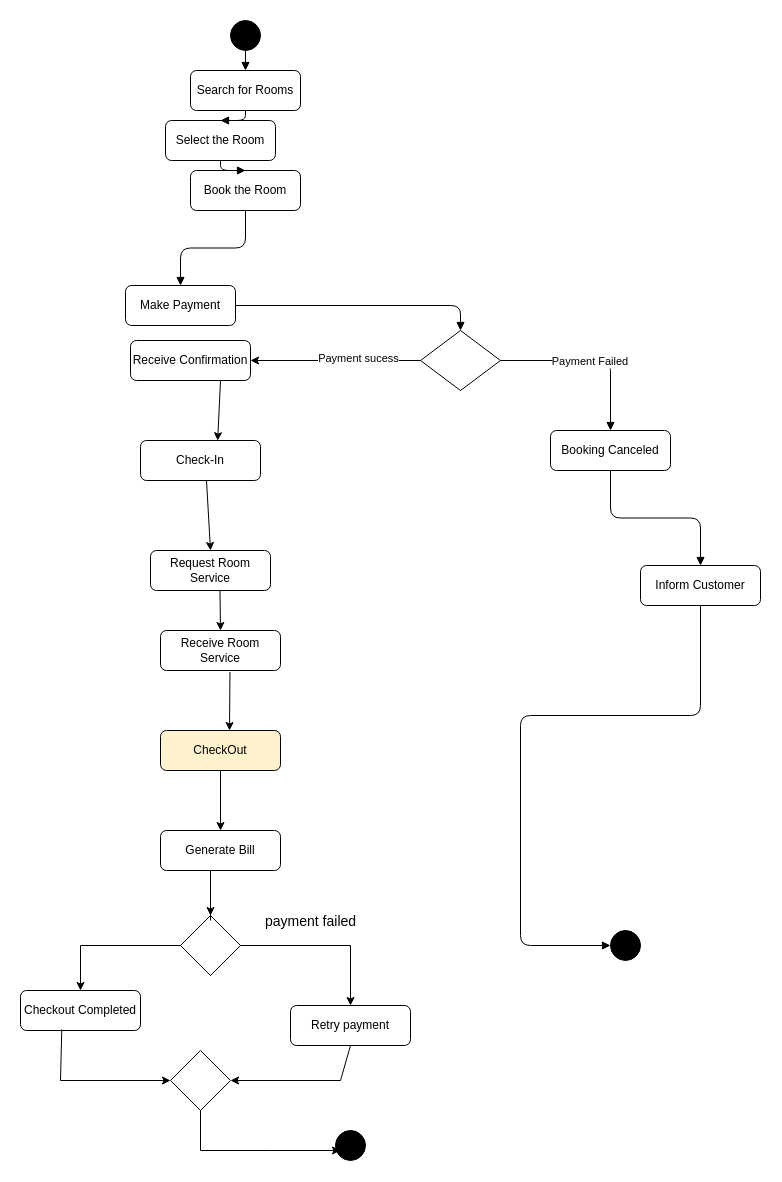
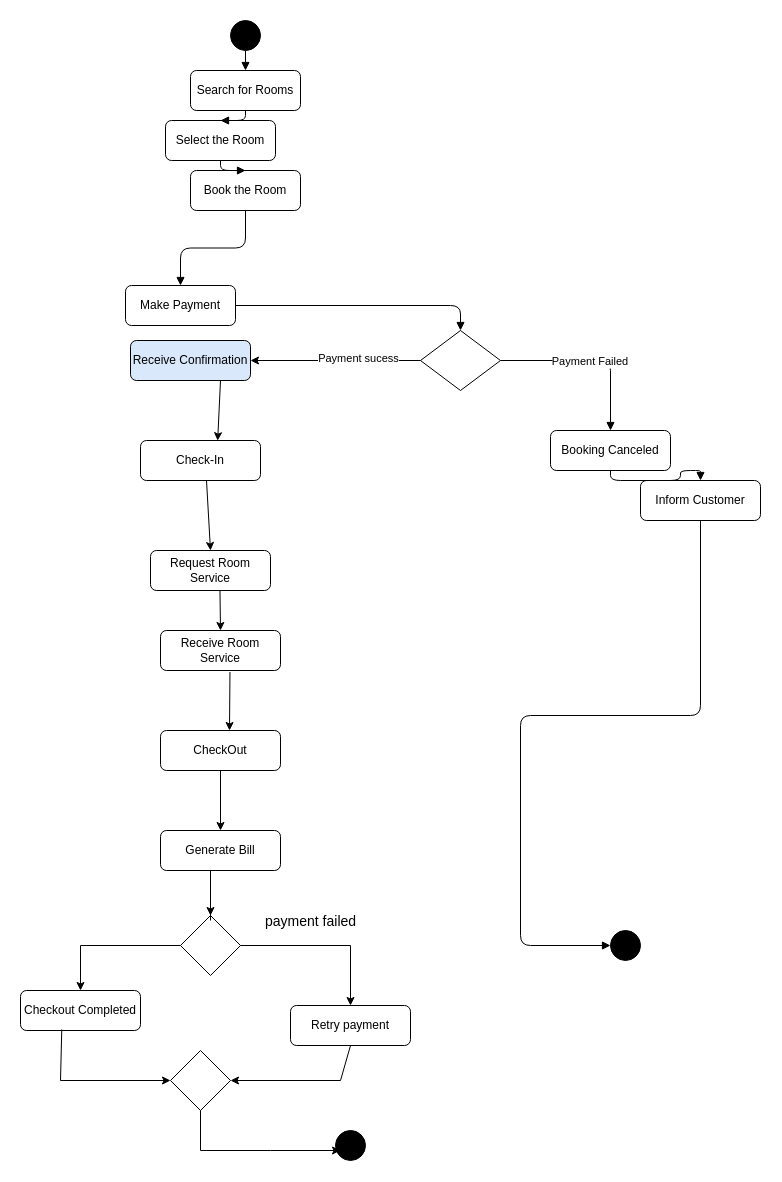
  <mxCell id="0" />
  <mxCell id="1" parent="0" />
  <mxCell id="2" value="" style="ellipse;whiteSpace=wrap;html=1;aspect=fixed;fillColor=#000000;" parent="1" vertex="1"><mxGeometry x="230" y="20" width="30" height="30" as="geometry" /></mxCell>
  <mxCell id="3" value="Search for Rooms" style="rounded=1;whiteSpace=wrap;html=1;" parent="1" vertex="1"><mxGeometry x="190" y="70" width="110" height="40" as="geometry" /></mxCell>
  <mxCell id="4" style="edgeStyle=orthogonalEdgeStyle;endArrow=block;" parent="1" source="2" target="3" edge="1"><mxGeometry relative="1" as="geometry" /></mxCell>
  <mxCell id="5" value="Select the Room" style="rounded=1;whiteSpace=wrap;html=1;" parent="1" vertex="1"><mxGeometry x="165" y="120" width="110" height="40" as="geometry" /></mxCell>
  <mxCell id="6" style="edgeStyle=orthogonalEdgeStyle;endArrow=block;" parent="1" source="3" target="5" edge="1"><mxGeometry relative="1" as="geometry" /></mxCell>
  <mxCell id="7" value="Book the Room" style="rounded=1;whiteSpace=wrap;html=1;" parent="1" vertex="1"><mxGeometry x="190" y="170" width="110" height="40" as="geometry" /></mxCell>
  <mxCell id="8" style="edgeStyle=orthogonalEdgeStyle;endArrow=block;" parent="1" source="5" target="7" edge="1"><mxGeometry relative="1" as="geometry" /></mxCell>
  <mxCell id="9" value="Make Payment" style="rounded=1;whiteSpace=wrap;html=1;" parent="1" vertex="1"><mxGeometry x="125" y="285" width="110" height="40" as="geometry" /></mxCell>
  <mxCell id="10" style="edgeStyle=orthogonalEdgeStyle;endArrow=block;" parent="1" source="7" target="9" edge="1"><mxGeometry relative="1" as="geometry" /></mxCell>
  <mxCell id="11" value="" style="rhombus;whiteSpace=wrap;html=1;" parent="1" vertex="1"><mxGeometry x="420" y="330" width="80" height="60" as="geometry" /></mxCell>
  <mxCell id="12" style="edgeStyle=orthogonalEdgeStyle;endArrow=block;" parent="1" source="9" target="11" edge="1"><mxGeometry relative="1" as="geometry" /></mxCell>
- <mxCell id="13" value="Receive Confirmation" style="rounded=1;whiteSpace=wrap;html=1;" parent="1" vertex="1"><mxGeometry x="130" y="340" width="120" height="40" as="geometry" /></mxCell>
+ <mxCell id="13" value="Receive Confirmation" style="rounded=1;whiteSpace=wrap;html=1;fillColor=#dae8fc;" parent="1" vertex="1"><mxGeometry x="130" y="340" width="120" height="40" as="geometry" /></mxCell>
  <mxCell id="14" value="Request Room Service" style="rounded=1;whiteSpace=wrap;html=1;" parent="1" vertex="1"><mxGeometry x="150" y="550" width="120" height="40" as="geometry" /></mxCell>
  <mxCell id="15" value="Receive Room Service" style="rounded=1;whiteSpace=wrap;html=1;" parent="1" vertex="1"><mxGeometry x="160" y="630" width="120" height="40" as="geometry" /></mxCell>
- <mxCell id="16" value="CheckOut" style="rounded=1;whiteSpace=wrap;html=1;fillColor=#fff2cc;" parent="1" vertex="1"><mxGeometry x="160" y="730" width="120" height="40" as="geometry" /></mxCell>
+ <mxCell id="16" value="CheckOut" style="rounded=1;whiteSpace=wrap;html=1;" parent="1" vertex="1"><mxGeometry x="160" y="730" width="120" height="40" as="geometry" /></mxCell>
  <mxCell id="17" value="Generate Bill" style="rounded=1;whiteSpace=wrap;html=1;" parent="1" vertex="1"><mxGeometry x="160" y="830" width="120" height="40" as="geometry" /></mxCell>
  <mxCell id="18" value="" style="rhombus;whiteSpace=wrap;html=1;" parent="1" vertex="1"><mxGeometry x="180" y="915" width="60" height="60" as="geometry" /></mxCell>
  <mxCell id="19" value="Checkout Completed" style="rounded=1;whiteSpace=wrap;html=1;" parent="1" vertex="1"><mxGeometry x="20" y="990" width="120" height="40" as="geometry" /></mxCell>
  <mxCell id="20" value="Booking Canceled" style="rounded=1;whiteSpace=wrap;html=1;" parent="1" vertex="1"><mxGeometry x="550" y="430" width="120" height="40" as="geometry" /></mxCell>
  <mxCell id="21" value="Payment Failed" style="edgeStyle=orthogonalEdgeStyle;endArrow=block;" parent="1" source="11" target="20" edge="1"><mxGeometry relative="1" as="geometry" /></mxCell>
- <mxCell id="22" value="Inform Customer" style="rounded=1;whiteSpace=wrap;html=1;" parent="1" vertex="1"><mxGeometry x="640" y="565" width="120" height="40" as="geometry" /></mxCell>
+ <mxCell id="22" value="Inform Customer" style="rounded=1;whiteSpace=wrap;html=1;" parent="1" vertex="1"><mxGeometry x="640" y="480" width="120" height="40" as="geometry" /></mxCell>
  <mxCell id="23" style="edgeStyle=orthogonalEdgeStyle;endArrow=block;" parent="1" source="20" target="22" edge="1"><mxGeometry relative="1" as="geometry" /></mxCell>
  <mxCell id="24" value="" style="ellipse;whiteSpace=wrap;html=1;aspect=fixed;fillColor=#000000;" parent="1" vertex="1"><mxGeometry x="610" y="930" width="30" height="30" as="geometry" /></mxCell>
  <mxCell id="25" style="edgeStyle=orthogonalEdgeStyle;endArrow=block;" parent="1" source="22" target="24" edge="1"><mxGeometry relative="1" as="geometry"><Array as="points"><mxPoint x="520" y="715" /></Array></mxGeometry></mxCell>
  <mxCell id="26" value="Check-In" style="rounded=1;whiteSpace=wrap;html=1;" parent="1" vertex="1"><mxGeometry x="140" y="440" width="120" height="40" as="geometry" /></mxCell>
  <mxCell id="27" value="" style="endArrow=classic;html=1;rounded=0;entryX=1;entryY=0.5;entryDx=0;entryDy=0;" edge="1" parent="1" source="11" target="13"><mxGeometry width="50" height="50" relative="1" as="geometry"><mxPoint x="260" y="410" as="sourcePoint" /><mxPoint x="310" y="360" as="targetPoint" /></mxGeometry></mxCell>
  <mxCell id="28" value="Payment sucess" style="edgeLabel;html=1;align=center;verticalAlign=middle;resizable=0;points=[];" vertex="1" connectable="0" parent="27"><mxGeometry x="-0.261" y="-3" relative="1" as="geometry"><mxPoint as="offset" /></mxGeometry></mxCell>
  <mxCell id="29" value="" style="endArrow=classic;html=1;rounded=0;entryX=0.643;entryY=0.004;entryDx=0;entryDy=0;entryPerimeter=0;exitX=0.75;exitY=1;exitDx=0;exitDy=0;" edge="1" parent="1" source="13" target="26"><mxGeometry width="50" height="50" relative="1" as="geometry"><mxPoint x="170" y="460" as="sourcePoint" /><mxPoint x="220" y="410" as="targetPoint" /></mxGeometry></mxCell>
  <mxCell id="30" value="" style="endArrow=classic;html=1;rounded=0;exitX=0.55;exitY=1;exitDx=0;exitDy=0;exitPerimeter=0;entryX=0.5;entryY=0;entryDx=0;entryDy=0;" edge="1" parent="1" source="26" target="14"><mxGeometry width="50" height="50" relative="1" as="geometry"><mxPoint x="160" y="580" as="sourcePoint" /><mxPoint x="210" y="590" as="targetPoint" /></mxGeometry></mxCell>
  <mxCell id="31" value="" style="endArrow=classic;html=1;rounded=0;exitX=0.579;exitY=1.004;exitDx=0;exitDy=0;exitPerimeter=0;" edge="1" parent="1" source="14"><mxGeometry width="50" height="50" relative="1" as="geometry"><mxPoint x="170" y="710" as="sourcePoint" /><mxPoint x="220" y="630" as="targetPoint" /></mxGeometry></mxCell>
  <mxCell id="32" value="" style="endArrow=classic;html=1;rounded=0;exitX=0.579;exitY=1.039;exitDx=0;exitDy=0;exitPerimeter=0;" edge="1" parent="1" source="15"><mxGeometry width="50" height="50" relative="1" as="geometry"><mxPoint x="219.63" y="749.2" as="sourcePoint" /><mxPoint x="229" y="730" as="targetPoint" /></mxGeometry></mxCell>
  <mxCell id="33" value="" style="endArrow=classic;html=1;rounded=0;exitX=0.5;exitY=1;exitDx=0;exitDy=0;" edge="1" parent="1" source="16"><mxGeometry width="50" height="50" relative="1" as="geometry"><mxPoint x="190" y="900" as="sourcePoint" /><mxPoint x="220" y="830" as="targetPoint" /></mxGeometry></mxCell>
  <mxCell id="34" value="" style="endArrow=classic;html=1;rounded=0;entryX=0.5;entryY=0;entryDx=0;entryDy=0;" edge="1" parent="1" target="18"><mxGeometry width="50" height="50" relative="1" as="geometry"><mxPoint x="210" y="920" as="sourcePoint" /><mxPoint x="260" y="920" as="targetPoint" /><Array as="points"><mxPoint x="210" y="870" /></Array></mxGeometry></mxCell>
  <mxCell id="35" value="" style="endArrow=classic;html=1;rounded=0;entryX=0.5;entryY=0;entryDx=0;entryDy=0;exitX=0;exitY=0.5;exitDx=0;exitDy=0;" edge="1" parent="1" source="18" target="19"><mxGeometry width="50" height="50" relative="1" as="geometry"><mxPoint x="100" y="1000" as="sourcePoint" /><mxPoint x="410" y="980" as="targetPoint" /><Array as="points"><mxPoint x="80" y="945" /></Array></mxGeometry></mxCell>
  <mxCell id="36" value="" style="endArrow=classic;html=1;rounded=0;exitX=1;exitY=0.5;exitDx=0;exitDy=0;entryX=0.5;entryY=0;entryDx=0;entryDy=0;" edge="1" parent="1" source="18" target="38"><mxGeometry width="50" height="50" relative="1" as="geometry"><mxPoint x="260" y="960" as="sourcePoint" /><mxPoint x="350" y="1012" as="targetPoint" /><Array as="points"><mxPoint x="350" y="945" /></Array></mxGeometry></mxCell>
  <mxCell id="37" value="payment failed&amp;nbsp;" style="edgeLabel;html=1;align=center;verticalAlign=middle;resizable=0;points=[];fontSize=14;" vertex="1" connectable="0" parent="36"><mxGeometry x="-0.113" y="4" relative="1" as="geometry"><mxPoint x="-4" y="-21" as="offset" /></mxGeometry></mxCell>
  <mxCell id="38" value="Retry payment" style="rounded=1;whiteSpace=wrap;html=1;" vertex="1" parent="1"><mxGeometry x="290" y="1005" width="120" height="40" as="geometry" /></mxCell>
  <mxCell id="39" value="" style="endArrow=classic;html=1;rounded=0;exitX=0.5;exitY=1;exitDx=0;exitDy=0;" edge="1" parent="1" source="38" target="41"><mxGeometry width="50" height="50" relative="1" as="geometry"><mxPoint x="290" y="1150" as="sourcePoint" /><mxPoint x="250" y="1080" as="targetPoint" /><Array as="points"><mxPoint x="340" y="1080" /></Array></mxGeometry></mxCell>
  <mxCell id="40" value="" style="endArrow=classic;html=1;rounded=0;exitX=0.344;exitY=0.974;exitDx=0;exitDy=0;exitPerimeter=0;entryX=0;entryY=0.5;entryDx=0;entryDy=0;" edge="1" parent="1" source="19" target="41"><mxGeometry width="50" height="50" relative="1" as="geometry"><mxPoint x="85" y="1100" as="sourcePoint" /><mxPoint x="130" y="1080" as="targetPoint" /><Array as="points"><mxPoint x="60" y="1080" /></Array></mxGeometry></mxCell>
  <mxCell id="41" value="" style="rhombus;whiteSpace=wrap;html=1;" vertex="1" parent="1"><mxGeometry x="170" y="1050" width="60" height="60" as="geometry" /></mxCell>
  <mxCell id="42" value="" style="endArrow=classic;html=1;rounded=0;exitX=0.5;exitY=1;exitDx=0;exitDy=0;" edge="1" parent="1" source="41"><mxGeometry width="50" height="50" relative="1" as="geometry"><mxPoint x="360" y="1090" as="sourcePoint" /><mxPoint x="340" y="1150" as="targetPoint" /><Array as="points"><mxPoint x="200" y="1150" /><mxPoint x="270" y="1150" /></Array></mxGeometry></mxCell>
  <mxCell id="43" value="" style="ellipse;whiteSpace=wrap;html=1;aspect=fixed;fillColor=#000000;" vertex="1" parent="1"><mxGeometry x="335" y="1130" width="30" height="30" as="geometry" /></mxCell>
